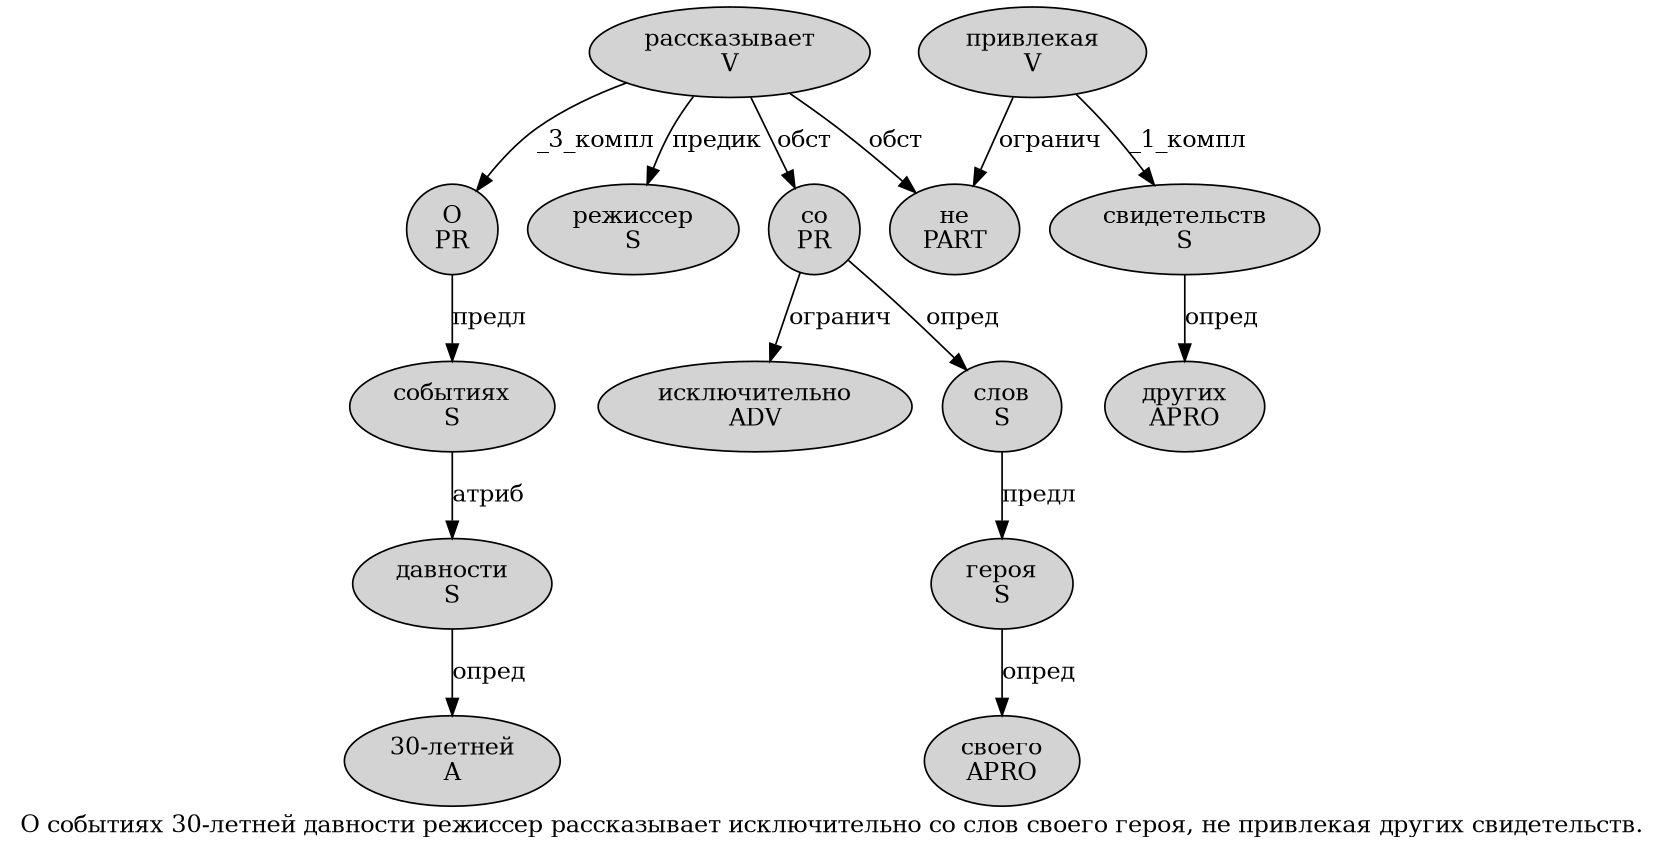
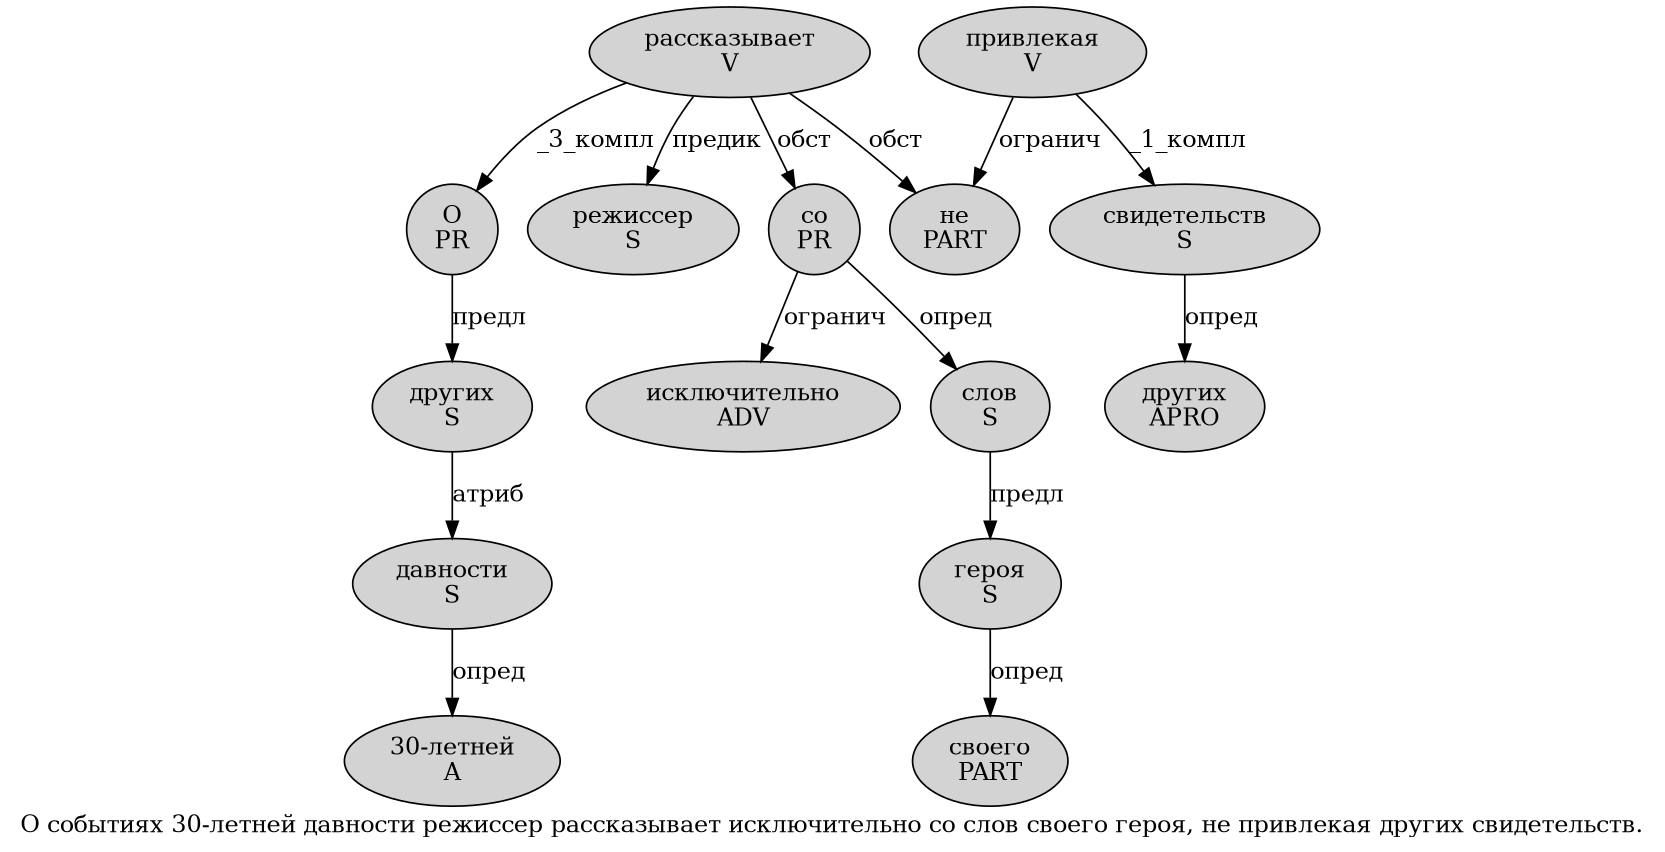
  digraph {
    label="О событиях 30-летней давности режиссер рассказывает исключительно со слов своего героя, не привлекая других свидетельств."
    node [fillcolor=lightgray penwidth=1 shape=ellipse style=filled]
    n1 [label="О\nPR"]
-   n2 [label="событиях\nS"]
+   n2 [label="других\nS"]
    n3 [label="давности\nS"]
    n4 [label="30-летней\nA"]
    n5 [label="режиссер\nS"]
    n6 [label="рассказывает\nV"]
    n7 [label="со\nPR"]
    n8 [label="не\nPART"]
    n9 [label="исключительно\nADV"]
    n10 [label="слов\nS"]
    n11 [label="привлекая\nV"]
    n12 [label="свидетельств\nS"]
    n13 [label="героя\nS"]
-   n14 [label="своего\nAPRO"]
+   n14 [label="своего\nPART"]
    n15 [label="других\nAPRO"]
    n1 -> n2 [label="предл"]
    n2 -> n3 [label="атриб"]
    n3 -> n4 [label="опред"]
    n6 -> n1 [label="_3_компл"]
    n6 -> n5 [label="предик"]
    n6 -> n7 [label="обст"]
    n6 -> n8 [label="обст"]
    n7 -> n9 [label="огранич"]
    n7 -> n10 [label="опред"]
    n10 -> n13 [label="предл"]
    n11 -> n8 [label="огранич"]
    n11 -> n12 [label="_1_компл"]
    n12 -> n15 [label="опред"]
    n13 -> n14 [label="опред"]
  }
